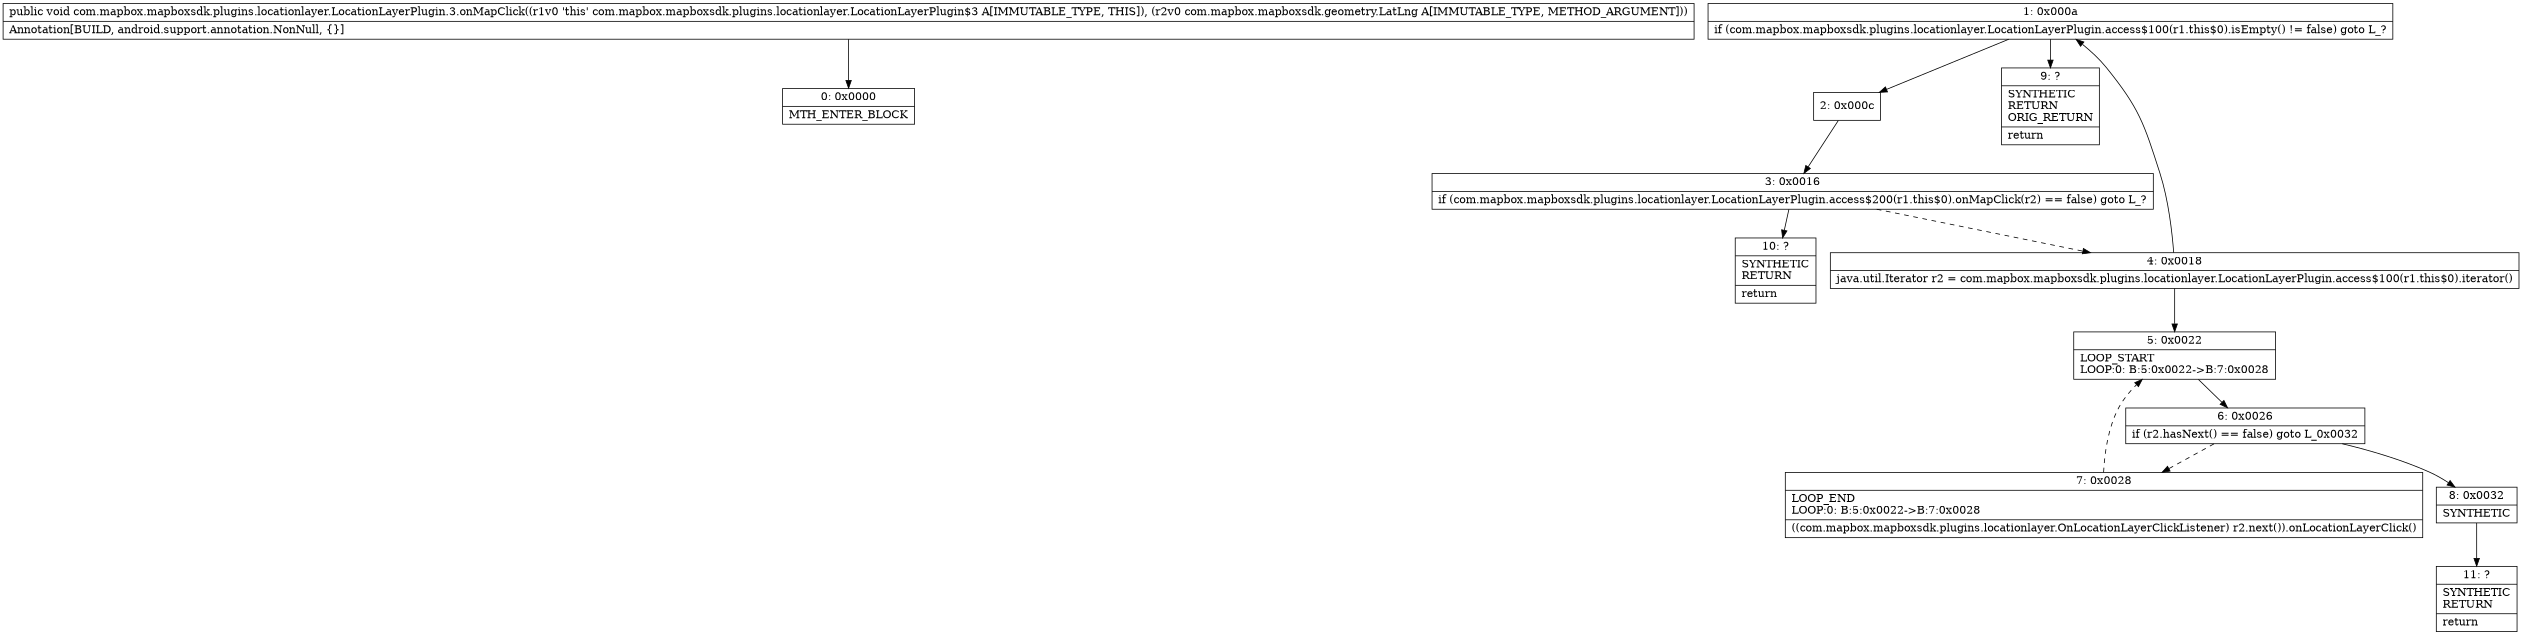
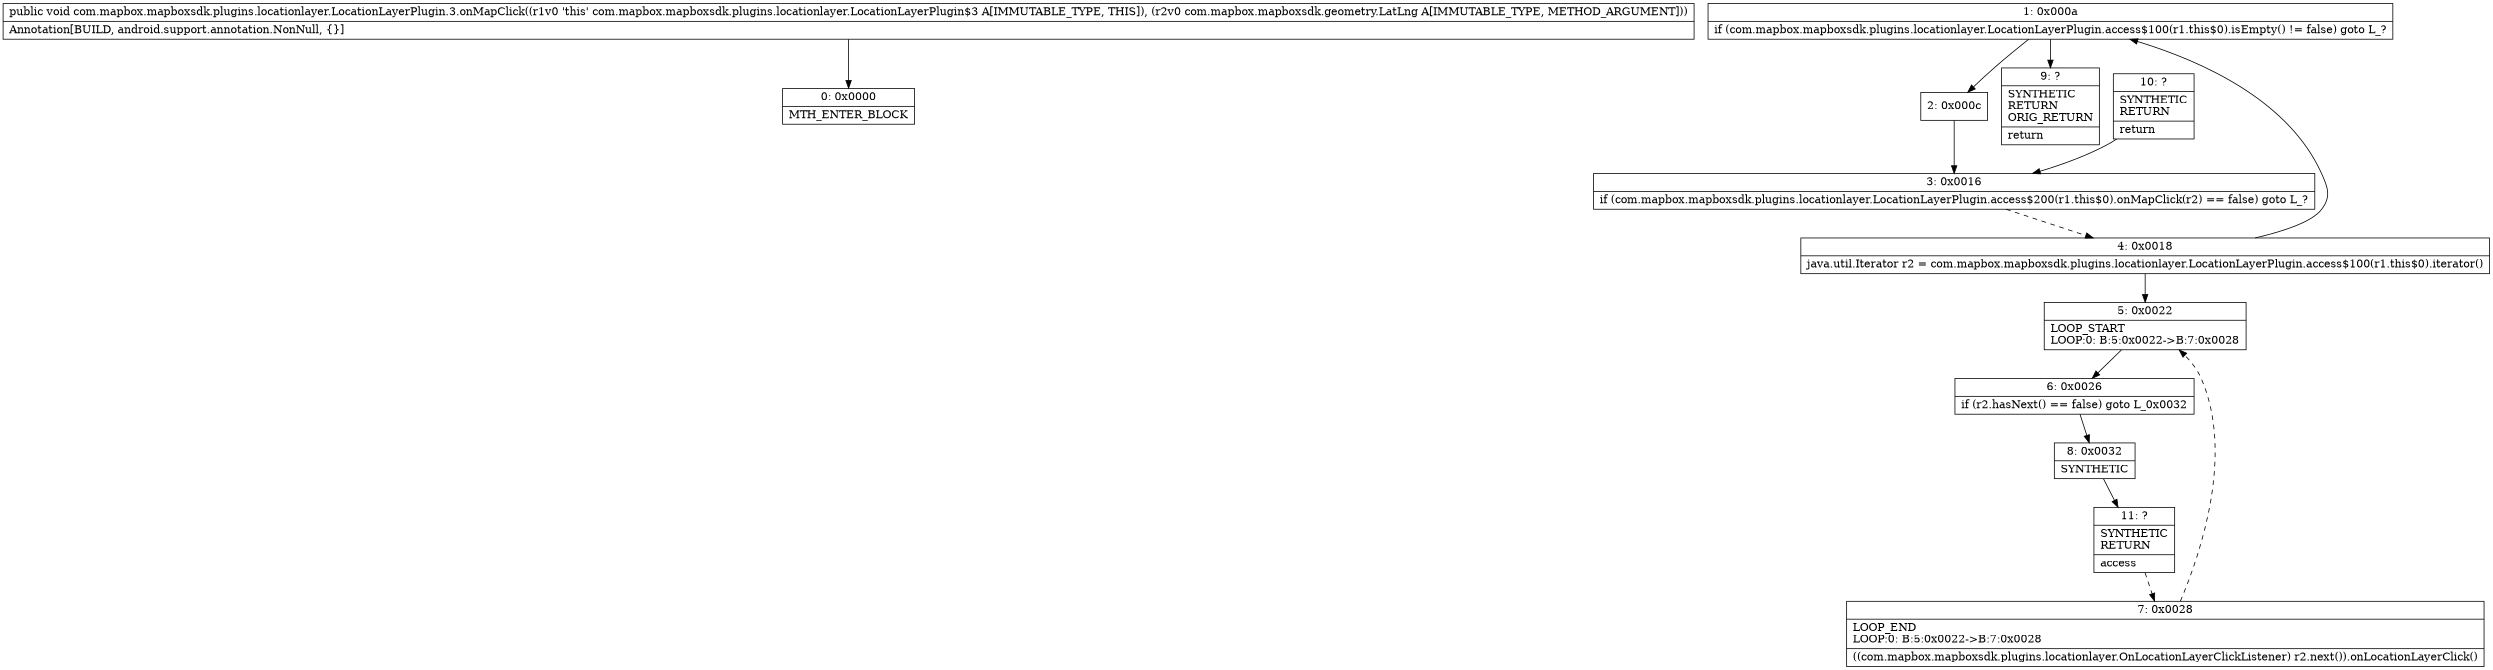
  digraph {
    node [shape=record]
    n1 [label="{0\:\ 0x0000|MTH_ENTER_BLOCK\l}"]
    n2 [label="{1\:\ 0x000a|if (com.mapbox.mapboxsdk.plugins.locationlayer.LocationLayerPlugin.access$100(r1.this$0).isEmpty() != false) goto L_?\l}"]
    n3 [label="{2\:\ 0x000c}"]
    n4 [label="{9\:\ ?|SYNTHETIC\lRETURN\lORIG_RETURN\l|return\l}"]
    n5 [label="{3\:\ 0x0016|if (com.mapbox.mapboxsdk.plugins.locationlayer.LocationLayerPlugin.access$200(r1.this$0).onMapClick(r2) == false) goto L_?\l}"]
    n6 [label="{4\:\ 0x0018|java.util.Iterator r2 = com.mapbox.mapboxsdk.plugins.locationlayer.LocationLayerPlugin.access$100(r1.this$0).iterator()\l}"]
    n7 [label="{10\:\ ?|SYNTHETIC\lRETURN\l|return\l}"]
    n8 [label="{5\:\ 0x0022|LOOP_START\lLOOP:0: B:5:0x0022\-\>B:7:0x0028\l}"]
    n9 [label="{6\:\ 0x0026|if (r2.hasNext() == false) goto L_0x0032\l}"]
    n10 [label="{7\:\ 0x0028|LOOP_END\lLOOP:0: B:5:0x0022\-\>B:7:0x0028\l|((com.mapbox.mapboxsdk.plugins.locationlayer.OnLocationLayerClickListener) r2.next()).onLocationLayerClick()\l}"]
    n11 [label="{8\:\ 0x0032|SYNTHETIC\l}"]
-   n12 [label="{11\:\ ?|SYNTHETIC\lRETURN\l|return\l}"]
+   n12 [label="{11\:\ ?|SYNTHETIC\lRETURN\l|access\l}"]
    n13 [label="{public void com.mapbox.mapboxsdk.plugins.locationlayer.LocationLayerPlugin.3.onMapClick((r1v0 'this' com.mapbox.mapboxsdk.plugins.locationlayer.LocationLayerPlugin$3 A[IMMUTABLE_TYPE, THIS]), (r2v0 com.mapbox.mapboxsdk.geometry.LatLng A[IMMUTABLE_TYPE, METHOD_ARGUMENT]))  | Annotation[BUILD, android.support.annotation.NonNull, \{\}]\l}"]
    n2 -> n3 [style=solid]
    n2 -> n4
    n3 -> n5
    n5 -> n6 [style=dashed]
-   n5 -> n7
+   n7 -> n5
    n6 -> n2
    n6 -> n8
    n8 -> n9
-   n9 -> n10 [style=dashed]
+   n12 -> n10 [style=dashed]
    n9 -> n11
    n10 -> n8 [style=dashed]
    n11 -> n12
    n13 -> n1
  }
